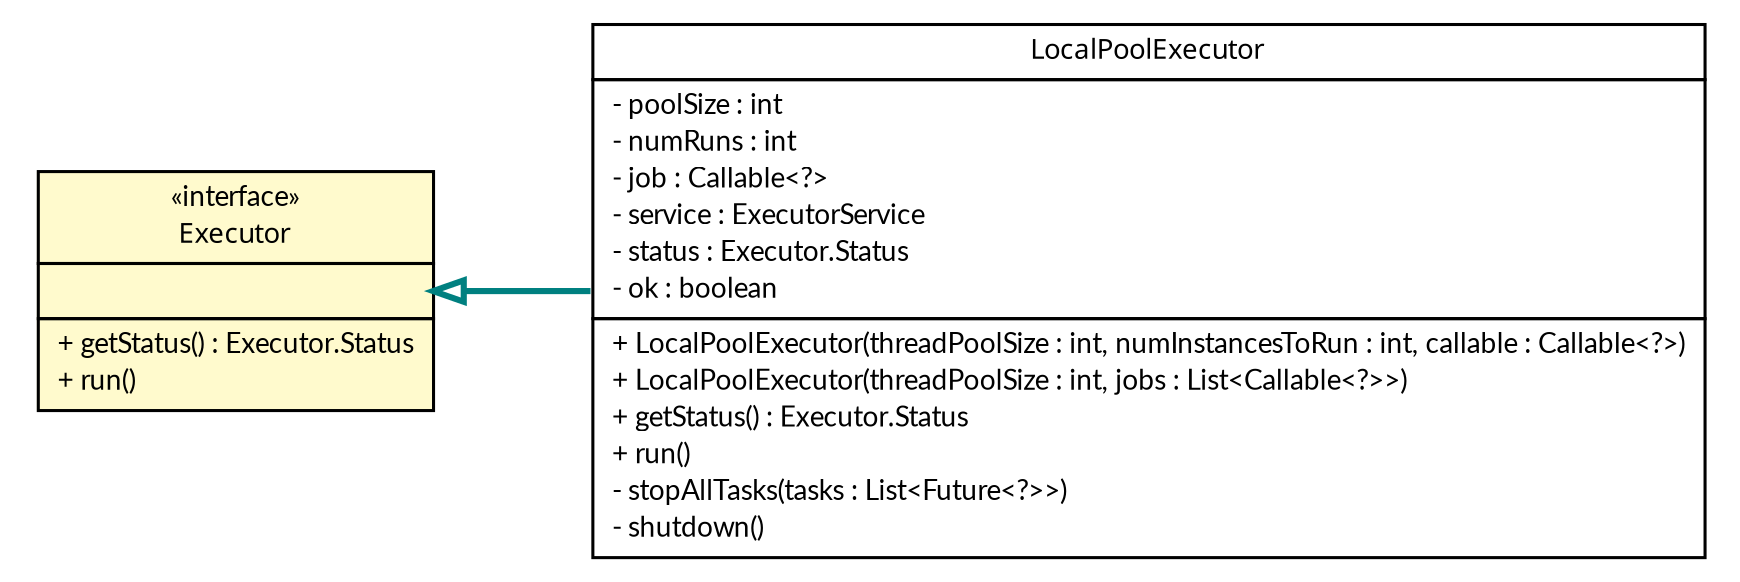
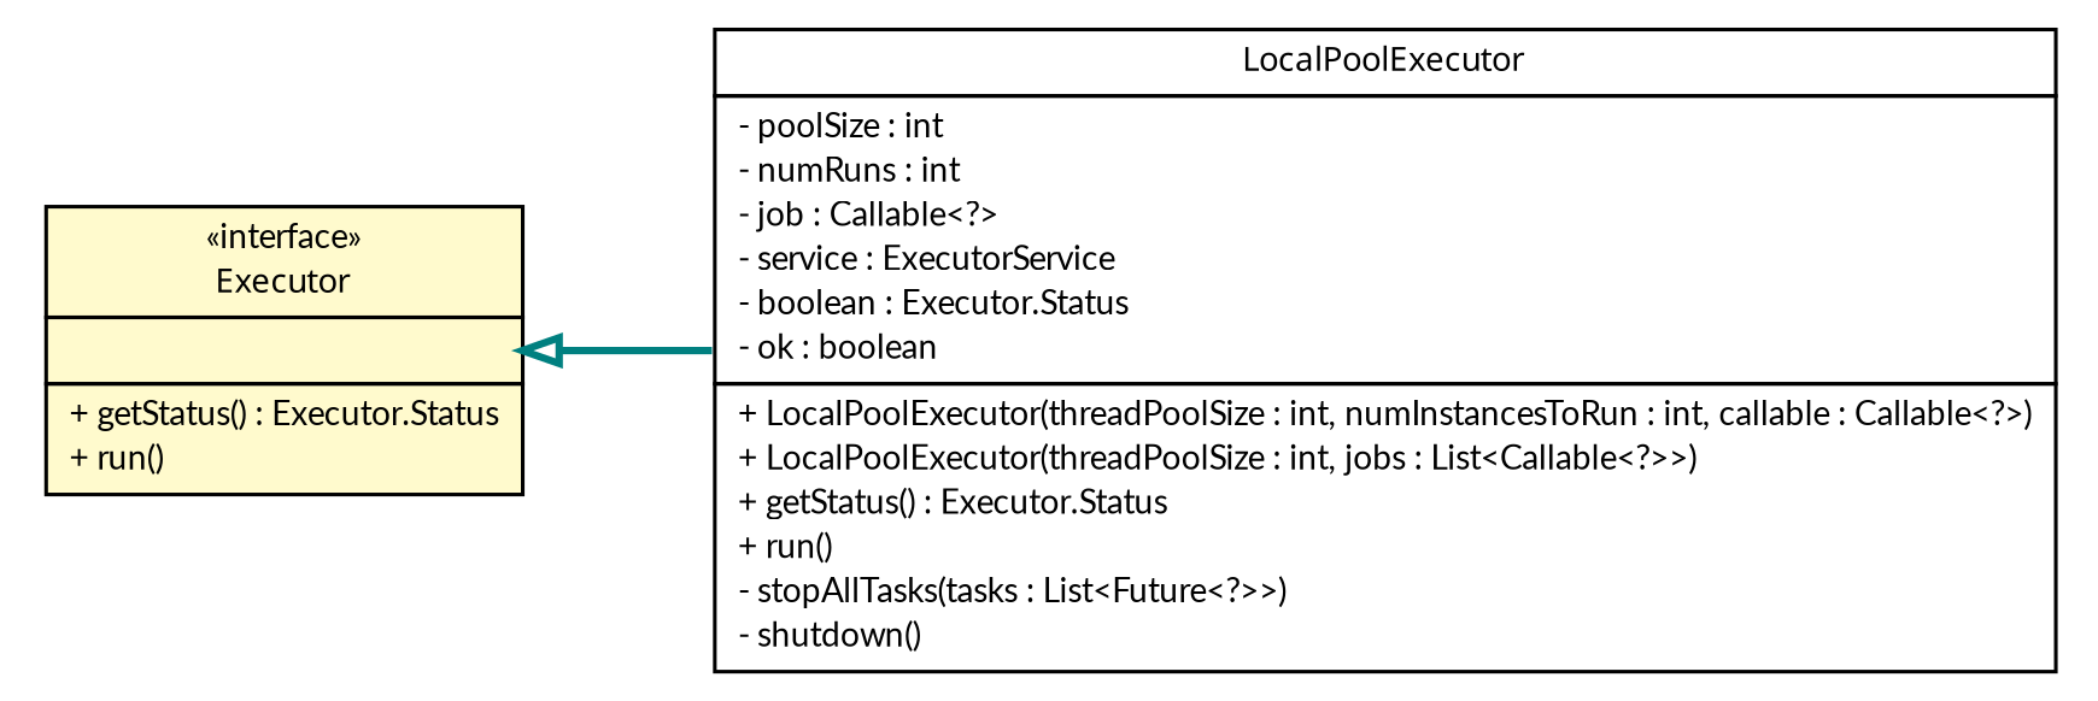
  digraph {
    nodesep=0.25
    ranksep=0.5
    rankdir=LR
    fontname=Lato
    node [fontcolor=black fontname=Lato fontsize=9.0 shape=plaintext]
-   n1 [label=<<table title="broadwick.concurrent.LocalPoolExecutor" border="0" cellborder="1" cellspacing="0" cellpadding="2" port="p" href="./LocalPoolExecutor.html"> 		<tr><td><table border="0" cellspacing="0" cellpadding="1"> <tr><td align="center" balign="center"><font face="Trebuchet MS"> LocalPoolExecutor </font></td></tr> 		</table></td></tr> 		<tr><td><table border="0" cellspacing="0" cellpadding="1"> <tr><td align="left" balign="left"> - poolSize : int </td></tr> <tr><td align="left" balign="left"> - numRuns : int </td></tr> <tr><td align="left" balign="left"> - job : Callable&lt;?&gt; </td></tr> <tr><td align="left" balign="left"> - service : ExecutorService </td></tr> <tr><td align="left" balign="left"> - status : Executor.Status </td></tr> <tr><td align="left" balign="left"> - ok : boolean </td></tr> 		</table></td></tr> 		<tr><td><table border="0" cellspacing="0" cellpadding="1"> <tr><td align="left" balign="left"> + LocalPoolExecutor(threadPoolSize : int, numInstancesToRun : int, callable : Callable&lt;?&gt;) </td></tr> <tr><td align="left" balign="left"> + LocalPoolExecutor(threadPoolSize : int, jobs : List&lt;Callable&lt;?&gt;&gt;) </td></tr> <tr><td align="left" balign="left"> + getStatus() : Executor.Status </td></tr> <tr><td align="left" balign="left"> + run() </td></tr> <tr><td align="left" balign="left"> - stopAllTasks(tasks : List&lt;Future&lt;?&gt;&gt;) </td></tr> <tr><td align="left" balign="left"> - shutdown() </td></tr> 		</table></td></tr> 		</table>>]
+   n1 [label=<<table title="broadwick.concurrent.LocalPoolExecutor" border="0" cellborder="1" cellspacing="0" cellpadding="2" port="p" href="./LocalPoolExecutor.html"> 		<tr><td><table border="0" cellspacing="0" cellpadding="1"> <tr><td align="center" balign="center"><font face="Trebuchet MS"> LocalPoolExecutor </font></td></tr> 		</table></td></tr> 		<tr><td><table border="0" cellspacing="0" cellpadding="1"> <tr><td align="left" balign="left"> - poolSize : int </td></tr> <tr><td align="left" balign="left"> - numRuns : int </td></tr> <tr><td align="left" balign="left"> - job : Callable&lt;?&gt; </td></tr> <tr><td align="left" balign="left"> - service : ExecutorService </td></tr> <tr><td align="left" balign="left"> - boolean : Executor.Status </td></tr> <tr><td align="left" balign="left"> - ok : boolean </td></tr> 		</table></td></tr> 		<tr><td><table border="0" cellspacing="0" cellpadding="1"> <tr><td align="left" balign="left"> + LocalPoolExecutor(threadPoolSize : int, numInstancesToRun : int, callable : Callable&lt;?&gt;) </td></tr> <tr><td align="left" balign="left"> + LocalPoolExecutor(threadPoolSize : int, jobs : List&lt;Callable&lt;?&gt;&gt;) </td></tr> <tr><td align="left" balign="left"> + getStatus() : Executor.Status </td></tr> <tr><td align="left" balign="left"> + run() </td></tr> <tr><td align="left" balign="left"> - stopAllTasks(tasks : List&lt;Future&lt;?&gt;&gt;) </td></tr> <tr><td align="left" balign="left"> - shutdown() </td></tr> 		</table></td></tr> 		</table>>]
    n2 [label=<<table title="broadwick.concurrent.Executor" border="0" cellborder="1" cellspacing="0" cellpadding="2" port="p" bgcolor="lemonChiffon" href="./Executor.html"> 		<tr><td><table border="0" cellspacing="0" cellpadding="1"> <tr><td align="center" balign="center"> &#171;interface&#187; </td></tr> <tr><td align="center" balign="center"><font face="Trebuchet MS"> Executor </font></td></tr> 		</table></td></tr> 		<tr><td><table border="0" cellspacing="0" cellpadding="1"> <tr><td align="left" balign="left">  </td></tr> 		</table></td></tr> 		<tr><td><table border="0" cellspacing="0" cellpadding="1"> <tr><td align="left" balign="left"> + getStatus() : Executor.Status </td></tr> <tr><td align="left" balign="left"> + run() </td></tr> 		</table></td></tr> 		</table>>]
    n2 -> n1 [arrowtail=empty dir=back fontname=Lato fontsize=10 headport=p labelfontname="Trebuchet MS" labelfontsize=10 style=bold tailport=p color=teal]
  }
